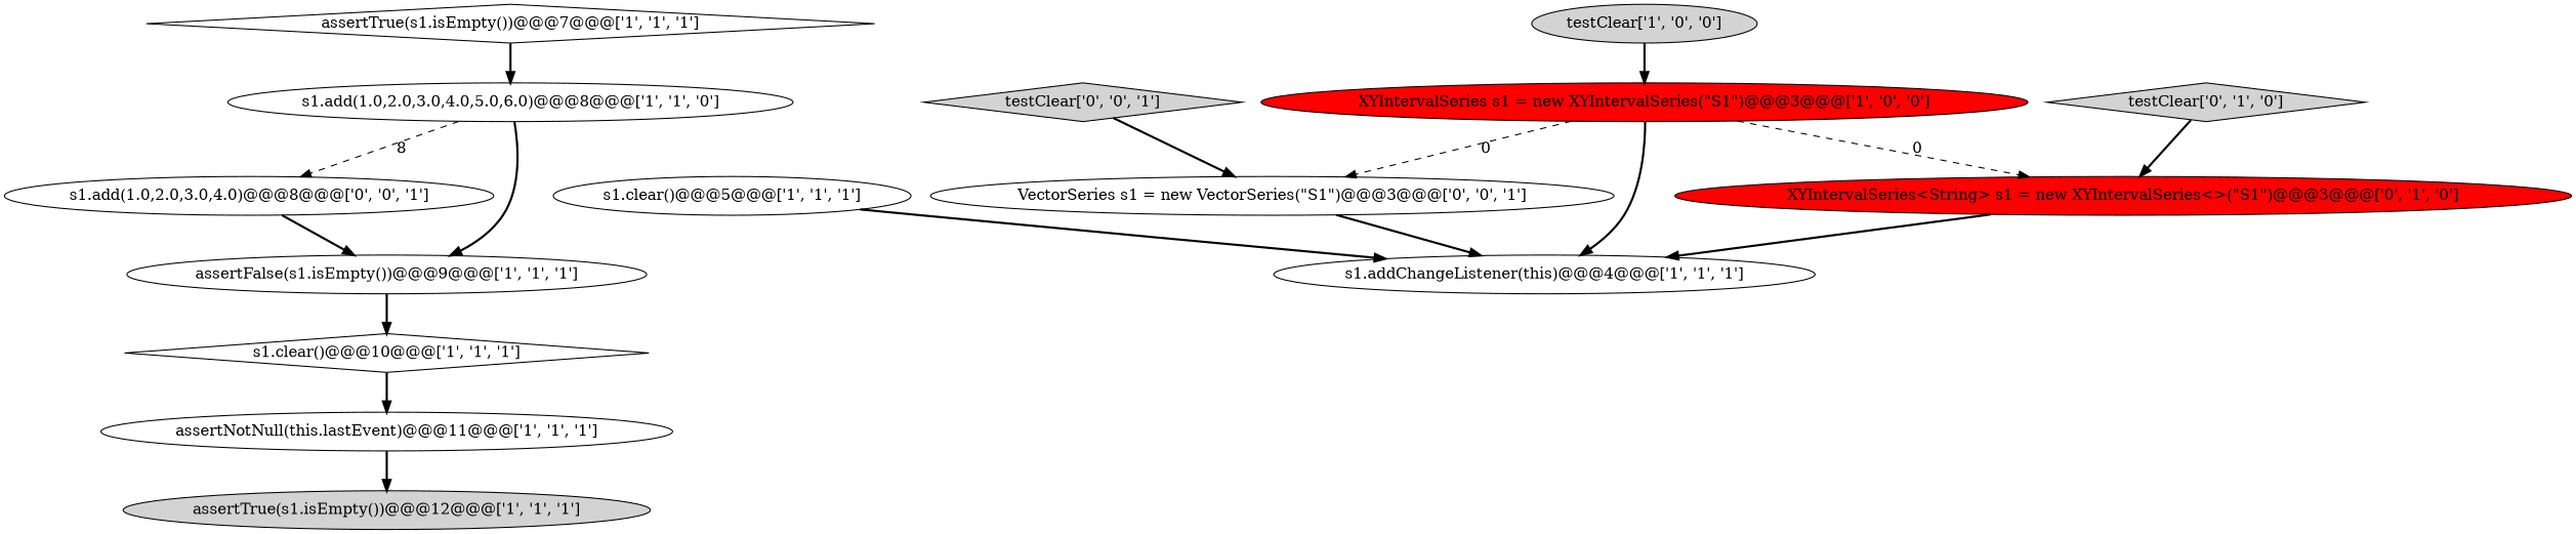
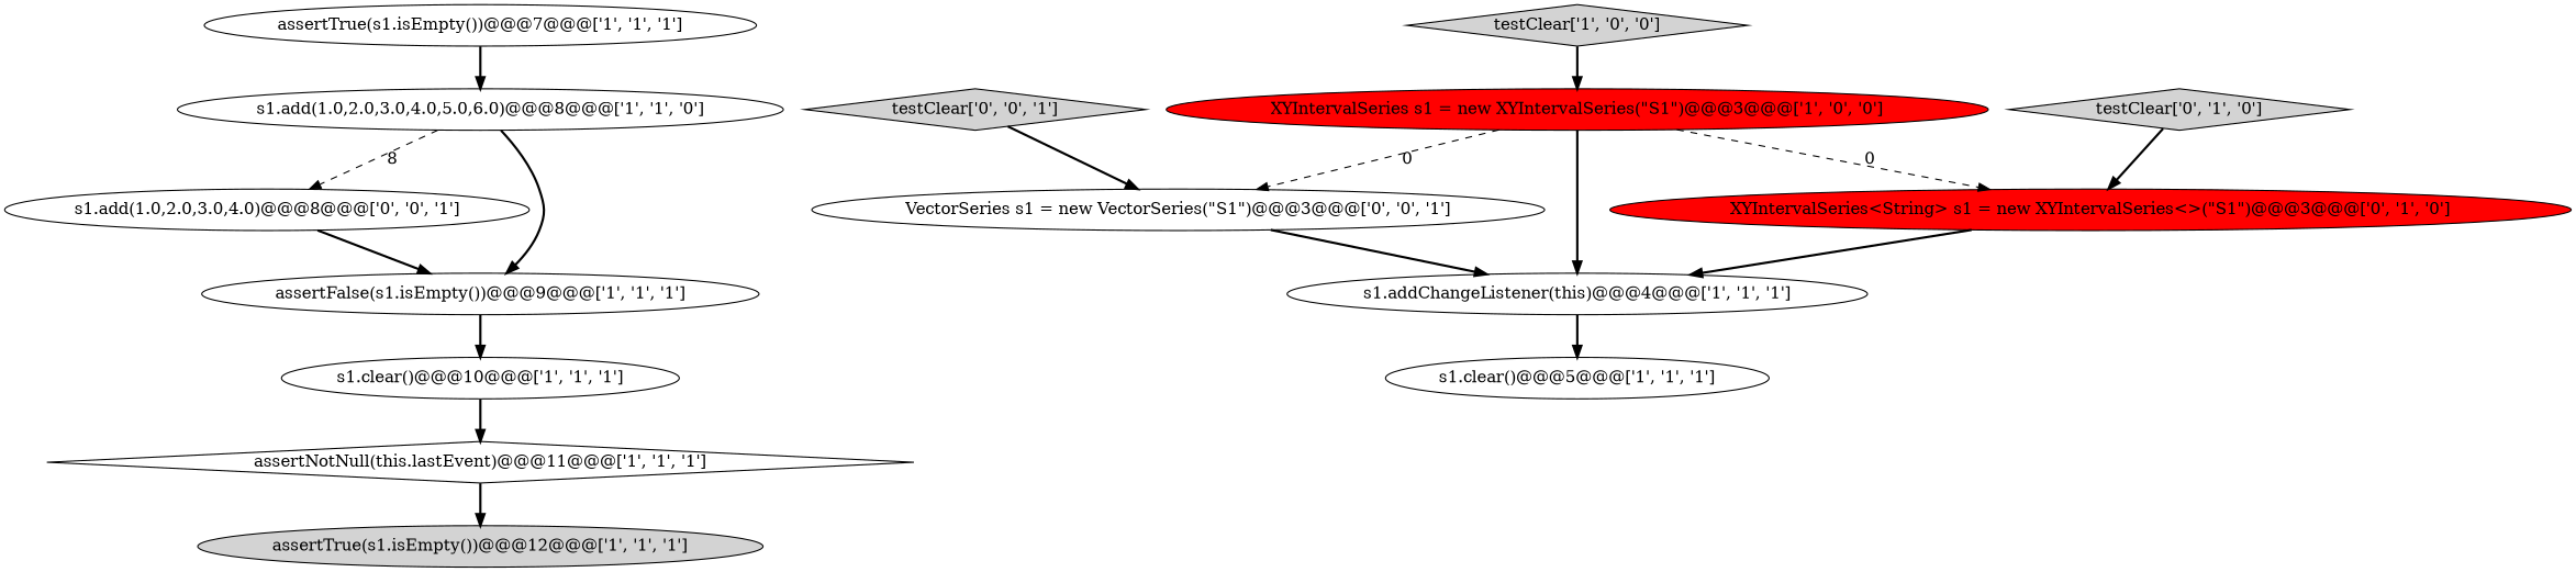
  digraph {
    node [fillcolor=white shape=ellipse style=filled]
    edge [style=bold]
-   n1 [label="assertTrue(s1.isEmpty())@@@7@@@['1', '1', '1']" shape=diamond]
+   n1 [label="assertTrue(s1.isEmpty())@@@7@@@['1', '1', '1']"]
    n2 [label="s1.add(1.0,2.0,3.0,4.0,5.0,6.0)@@@8@@@['1', '1', '0']"]
    n3 [label="s1.addChangeListener(this)@@@4@@@['1', '1', '1']"]
    n4 [label="s1.clear()@@@5@@@['1', '1', '1']"]
    n5 [fillcolor=lightgray label="assertTrue(s1.isEmpty())@@@12@@@['1', '1', '1']"]
-   n6 [label="assertNotNull(this.lastEvent)@@@11@@@['1', '1', '1']"]
+   n6 [label="assertNotNull(this.lastEvent)@@@11@@@['1', '1', '1']" shape=diamond]
    n7 [fillcolor=lightgray label="testClear['0', '0', '1']" shape=diamond]
    n8 [label="VectorSeries s1 = new VectorSeries(\"S1\")@@@3@@@['0', '0', '1']"]
    n9 [label="s1.add(1.0,2.0,3.0,4.0)@@@8@@@['0', '0', '1']"]
    n10 [label="assertFalse(s1.isEmpty())@@@9@@@['1', '1', '1']"]
-   n11 [label="s1.clear()@@@10@@@['1', '1', '1']" shape=diamond]
+   n11 [label="s1.clear()@@@10@@@['1', '1', '1']"]
    n12 [fillcolor=lightgray label="testClear['0', '1', '0']" shape=diamond]
    n13 [fillcolor=red label="XYIntervalSeries<String> s1 = new XYIntervalSeries<>(\"S1\")@@@3@@@['0', '1', '0']"]
-   n14 [fillcolor=lightgray label="testClear['1', '0', '0']"]
+   n14 [fillcolor=lightgray label="testClear['1', '0', '0']" shape=diamond]
    n15 [fillcolor=red label="XYIntervalSeries s1 = new XYIntervalSeries(\"S1\")@@@3@@@['1', '0', '0']"]
    n1 -> n2
    n2 -> n9 [label=8 style=dashed]
    n2 -> n10
-   n4 -> n3
+   n3 -> n4
    n6 -> n5
    n7 -> n8
    n8 -> n3
    n9 -> n10
    n10 -> n11
    n11 -> n6
    n12 -> n13
    n13 -> n3
    n14 -> n15
    n15 -> n3
    n15 -> n8 [label=0 style=dashed]
    n15 -> n13 [label=0 style=dashed]
  }
